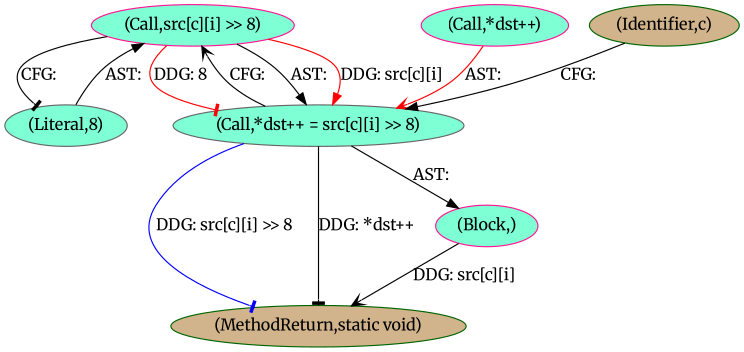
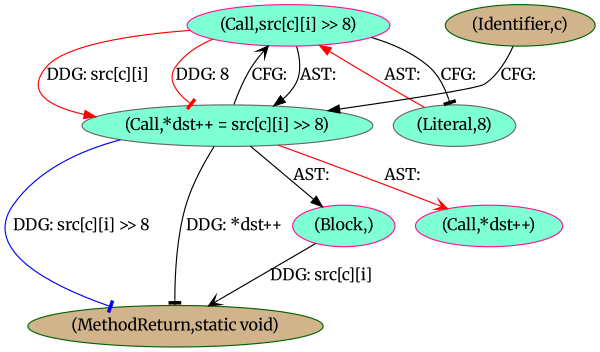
  digraph {
    fontname=Merriweather
    node [color=deeppink fillcolor=aquamarine fontname=Merriweather style=filled]
    edge [arrowhead=normal color=black fontname=Merriweather]
    n1 [label="(Call,src[c][i] >> 8)"]
    n2 [color=gray40 label="(Call,*dst++ = src[c][i] >> 8)"]
    n3 [color=gray40 label="(Literal,8)"]
    n4 [color=darkgreen fillcolor=tan label="(MethodReturn,static void)"]
    n5 [label="(Block,)"]
    n6 [label="(Call,*dst++)"]
    n7 [color=darkgreen fillcolor=tan label="(Identifier,c)"]
    n1 -> n2 [label="AST: "]
    n1 -> n2 [color=red label="DDG: src[c][i]"]
    n1 -> n2 [arrowhead=tee color=red label="DDG: 8"]
    n1 -> n3 [arrowhead=tee label="CFG: "]
    n2 -> n1 [arrowhead=vee label="CFG: "]
    n2 -> n4 [arrowhead=tee color=blue label="DDG: src[c][i] >> 8"]
    n2 -> n4 [arrowhead=tee label="DDG: *dst++"]
    n2 -> n5 [label="AST: "]
-   n3 -> n1 [label="AST: "]
+   n3 -> n1 [color=red label="AST: "]
    n5 -> n4 [arrowhead=vee label="DDG: src[c][i]"]
-   n6 -> n2 [arrowhead=vee color=red label="AST: "]
+   n2 -> n6 [arrowhead=vee color=red label="AST: "]
    n7 -> n2 [label="CFG: "]
  }
